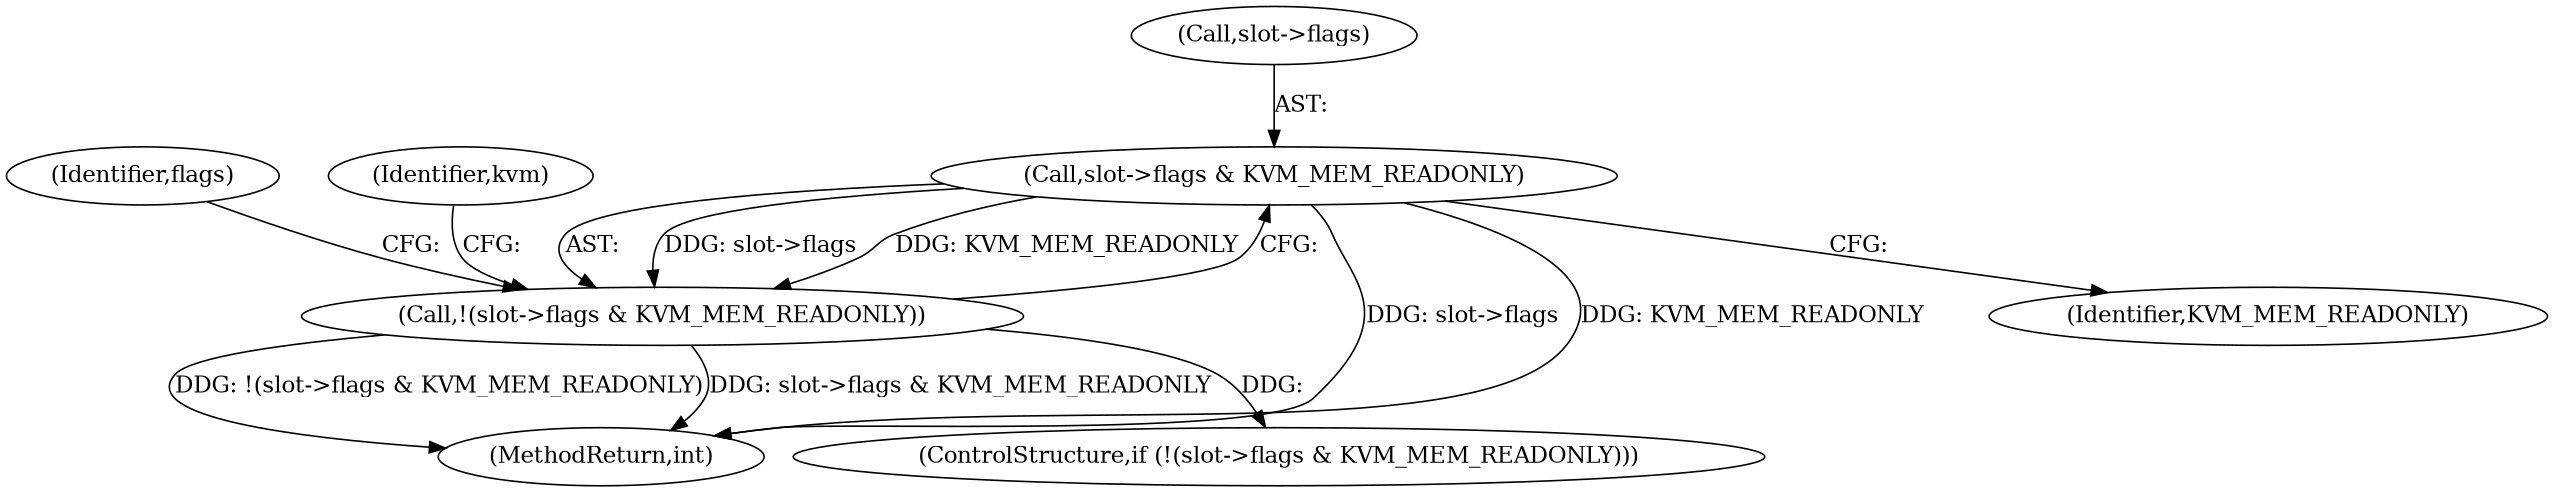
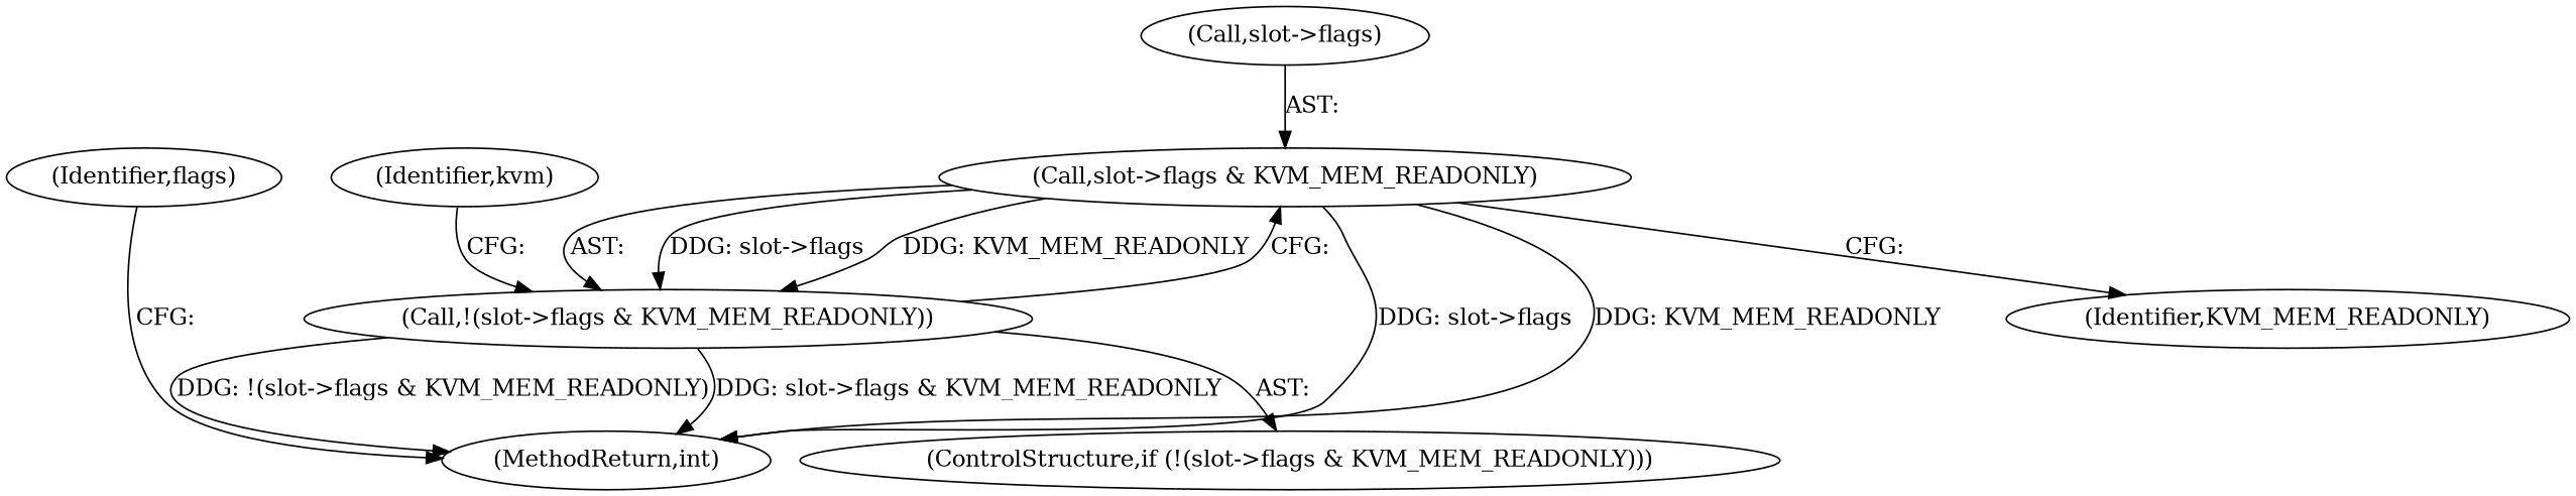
  digraph {
    n1 [label="(Call,slot->flags & KVM_MEM_READONLY)"]
    n2 [label="(Call,!(slot->flags & KVM_MEM_READONLY))"]
    n3 [label="(MethodReturn,int)"]
    n4 [label="(Identifier,KVM_MEM_READONLY)"]
    n5 [label="(ControlStructure,if (!(slot->flags & KVM_MEM_READONLY)))"]
    n6 [label="(Identifier,kvm)"]
    n7 [label="(Call,slot->flags)"]
    n8 [label="(Identifier,flags)"]
    n1 -> n2 [label="AST: "]
    n1 -> n2 [label="DDG: slot->flags"]
    n1 -> n2 [label="DDG: KVM_MEM_READONLY"]
    n1 -> n3 [label="DDG: slot->flags"]
    n1 -> n3 [label="DDG: KVM_MEM_READONLY"]
    n1 -> n4 [label="CFG: "]
    n2 -> n1 [label="CFG: "]
    n2 -> n3 [label="DDG: !(slot->flags & KVM_MEM_READONLY)"]
    n2 -> n3 [label="DDG: slot->flags & KVM_MEM_READONLY"]
-   n2 -> n5 [label="DDG: "]
+   n2 -> n5 [label="AST: "]
    n6 -> n2 [label="CFG: "]
    n7 -> n1 [label="AST: "]
-   n8 -> n2 [label="CFG: "]
+   n8 -> n3 [label="CFG: "]
  }
